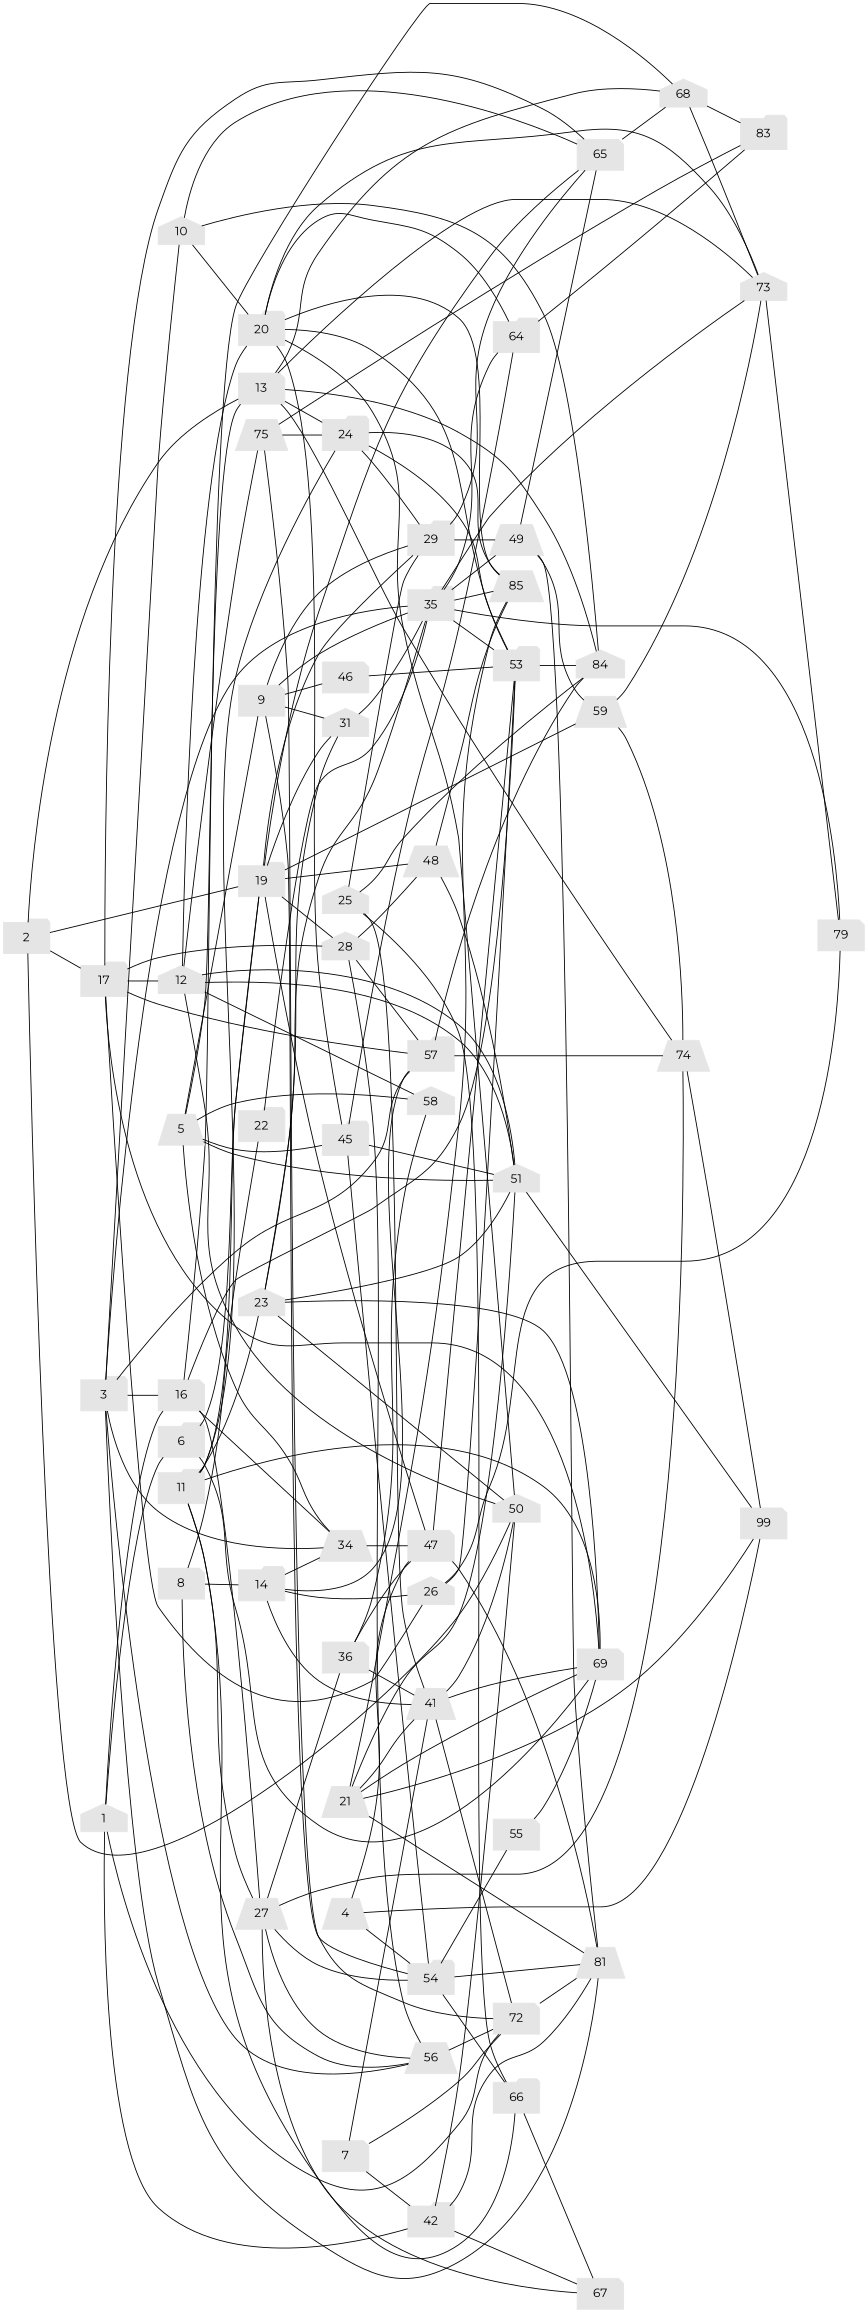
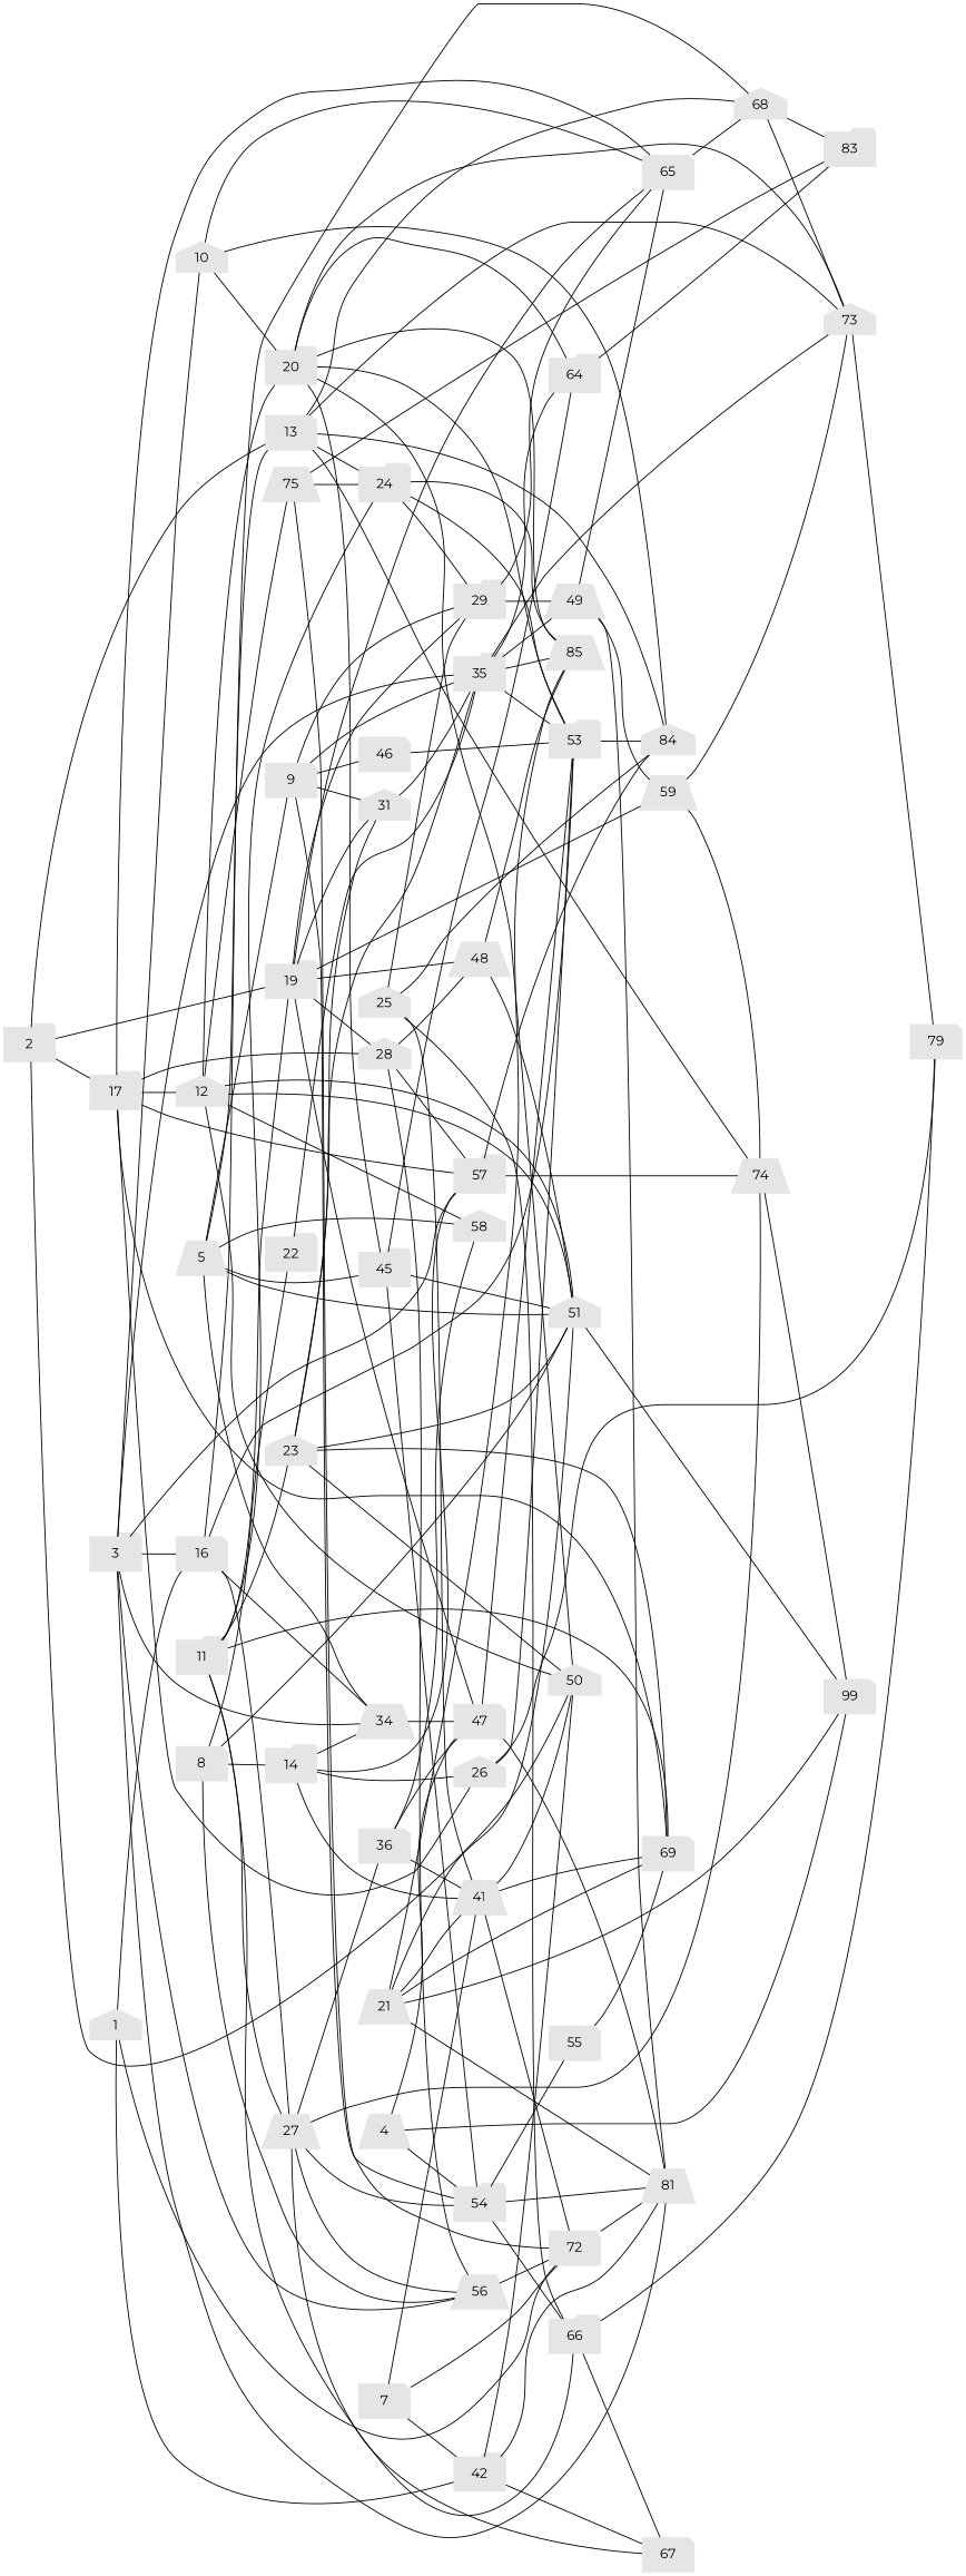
  graph {
    fontname=Montserrat
    rankdir=LR
    node [color=gray90 fontname=Montserrat shape=folder style=filled]
    edge [fontname=Montserrat]
    1 [shape=house super="+38"]
-   6
    16 [shape=note super="+63"]
    42 [super="+60"]
    72 [shape=note super="+97"]
    19 [super="+95"]
    69 [shape=note super="+98"]
    34 [shape=trapezium]
    27 [shape=trapezium super="+104"]
    68 [shape=house super="+75"]
    53 [super="+82"]
    50 [shape=house super="+89"]
    81 [shape=trapezium super="+90"]
    67 [shape=note]
    2 [super="+43"]
    13 [shape=note super="+37"]
    17 [super="+33"]
    84 [shape=house super="+94"]
    24 [super="+78"]
    73 [shape=house super="+96"]
    74 [shape=trapezium]
    57 [super="+71"]
    65 [shape=note super="+88"]
    12 [shape=house]
    26 [shape=house]
    28 [shape=house super="+61"]
    47 [shape=note super="+70"]
    29 [super="+87"]
    31 [shape=house super="+44"]
    48 [shape=trapezium]
    59 [shape=trapezium]
    3 [super="+62"]
    10 [shape=house super="+103"]
    35 [super="+39"]
    56 [shape=trapezium super="+86"]
    20 [super="+40"]
    64 [super="+76"]
    85 [shape=trapezium super="+91"]
    49 [shape=trapezium super="+92"]
    4 [shape=trapezium]
    54 [super="+77"]
    99 [shape=note super="+100"]
    66 [super="+106"]
    55 [shape=note]
    5 [shape=trapezium super="+102"]
    9 [shape=note super="+93"]
    45 [super="+105"]
    51 [shape=house super="+101"]
    58 [shape=house]
    46 [shape=note]
    7 [shape=note]
    41 [shape=trapezium super="+80"]
    23 [shape=house]
    14 [super="+52"]
    8 [shape=note]
    22
    11 [super="+18"]
    36 [shape=note]
    79 [shape=note]
    n60 [label=75 shape=trapezium]
    83
    21 [shape=trapezium super="+32"]
    25 [shape=house super="+30"]
-   1 -- 6
    1 -- 16
    1 -- 42
    1 -- 72
-   6 -- 19
-   6 -- 69
    16 -- 34
    16 -- 27
    16 -- 68
    16 -- 53
    42 -- 50
    42 -- 81
    42 -- 67
    72 -- 81
    19 -- 65
    19 -- 28
    19 -- 47
    19 -- 29
    19 -- 31
    19 -- 48
    19 -- 59
    34 -- 47
    27 -- 67
    27 -- 74
    27 -- 56
    27 -- 54
    27 -- 36
    68 -- 73
    68 -- 83
    53 -- 84
    2 -- 19
    2 -- 50
    2 -- 13
    2 -- 17
    13 -- 68
    13 -- 84
    13 -- 24
    13 -- 73
    13 -- 74
    17 -- 69
    17 -- 57
    17 -- 65
    17 -- 12
    17 -- 26
    17 -- 28
    24 -- 53
    24 -- 29
    24 -- 85
    73 -- 79
    74 -- 99
    57 -- 84
    57 -- 74
    65 -- 68
    12 -- 50
    12 -- 20
    12 -- 51
    12 -- 51
    12 -- 58
    12 -- n60
    26 -- 53
    26 -- 79
    28 -- 57
    28 -- 48
    28 -- 56
    47 -- 53
    47 -- 81 [weight=2]
    29 -- 65
    29 -- 49
    31 -- 35
    48 -- 85
    48 -- 51
    59 -- 73
    59 -- 74
    3 -- 16
    3 -- 34
    3 -- 81
    3 -- 57
    3 -- 10
    3 -- 35
    3 -- 56
    10 -- 84
    10 -- 65
    10 -- 20
    35 -- 53
    35 -- 73
    35 -- 64
    35 -- 85
    35 -- 49
    56 -- 72
    20 -- 53 [weight=2]
    20 -- 50
    20 -- 73
    20 -- 64
    20 -- 85
    20 -- 45
    64 -- 83
    49 -- 81
    49 -- 65
    49 -- 59
    4 -- 47
    4 -- 54
    4 -- 99
    54 -- 81
    54 -- 66
    54 -- 55
    66 -- 67
-   35 -- 79
+   66 -- 79
    55 -- 69
    5 -- 34
    5 -- 13
    5 -- 9
    5 -- 45
    5 -- 51
    5 -- 58
    9 -- 29
    9 -- 31
    9 -- 35
    9 -- 54
    9 -- 46
    45 -- 64
    45 -- 54
    45 -- 51
    51 -- 99
    46 -- 53
    7 -- 42
    7 -- 72
    7 -- 41
    41 -- 72
    41 -- 69
    41 -- 50
    23 -- 69
    23 -- 50
    23 -- 31
    23 -- 35
    23 -- 51
    14 -- 34
    14 -- 57
    14 -- 26
    14 -- 41
    8 -- 56
+   8 -- 51
    8 -- 14
    8 -- 22
    22 -- 35
    11 -- 19
    11 -- 69
    11 -- 27
    11 -- 24
    11 -- 66
    11 -- 23
    36 -- 47
    36 -- 58
    36 -- 41
    n60 -- 72
    n60 -- 24
    n60 -- 83
    21 -- 69
    21 -- 81
    21 -- 85
    21 -- 99
    21 -- 51
    21 -- 41
    25 -- 84
    25 -- 29
    25 -- 66
    25 -- 41
  }
